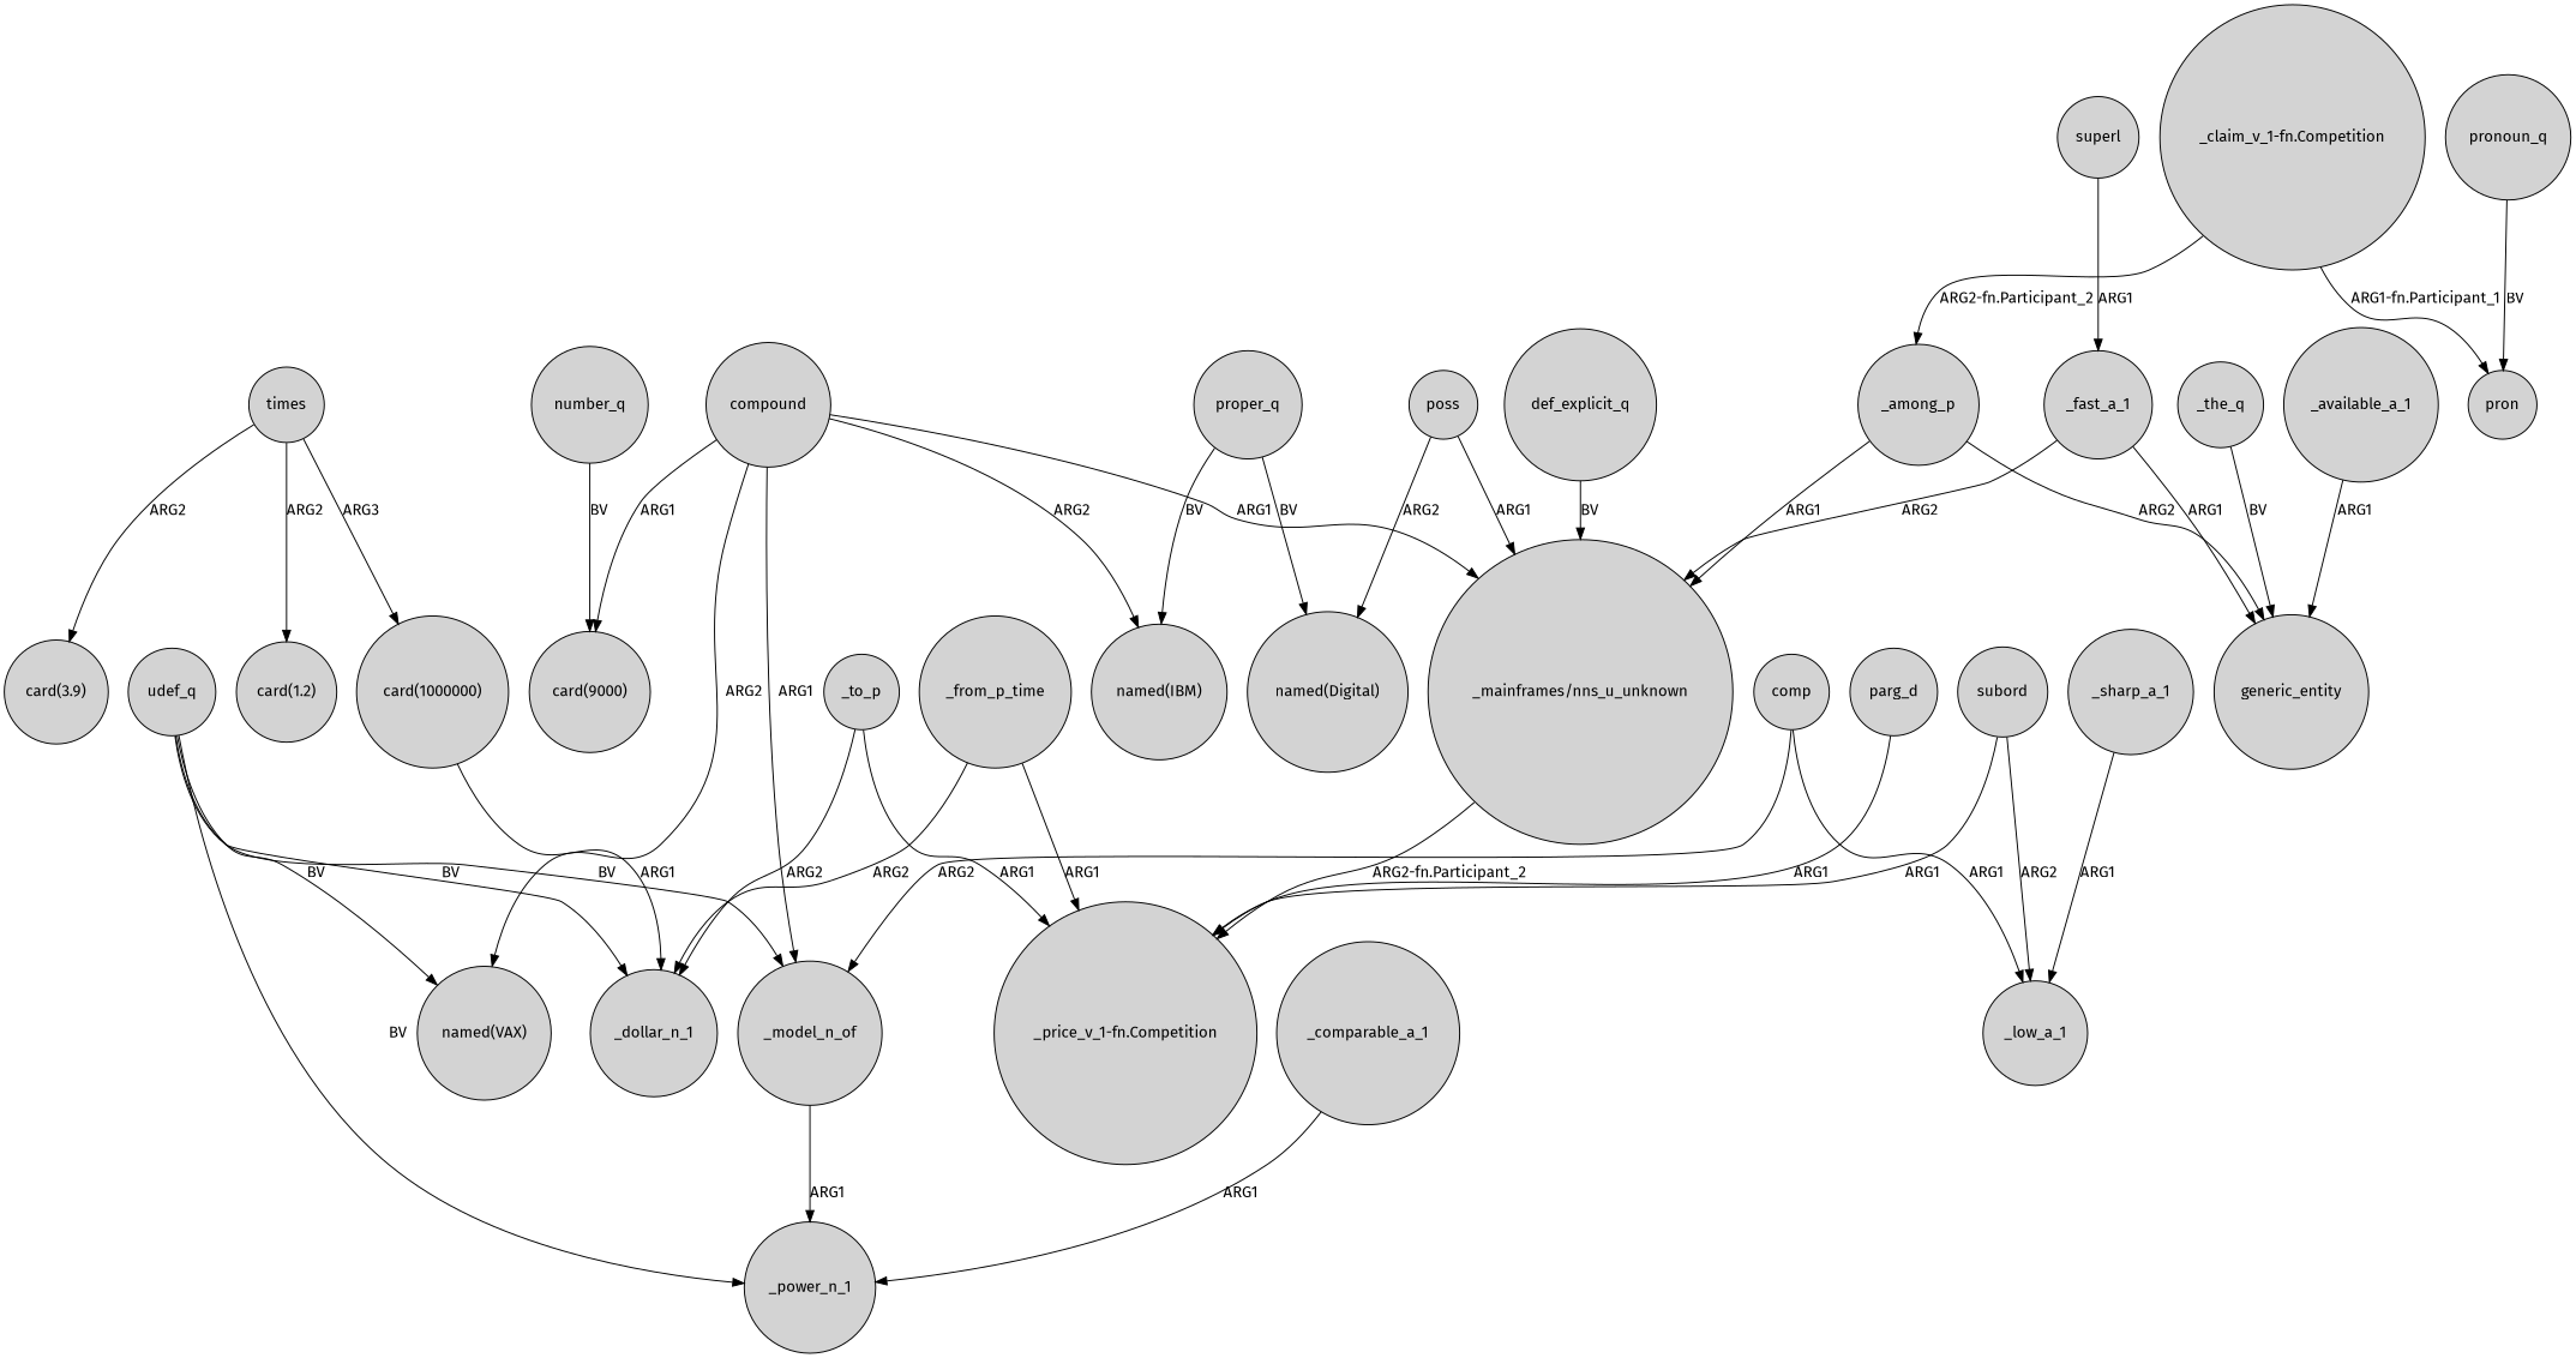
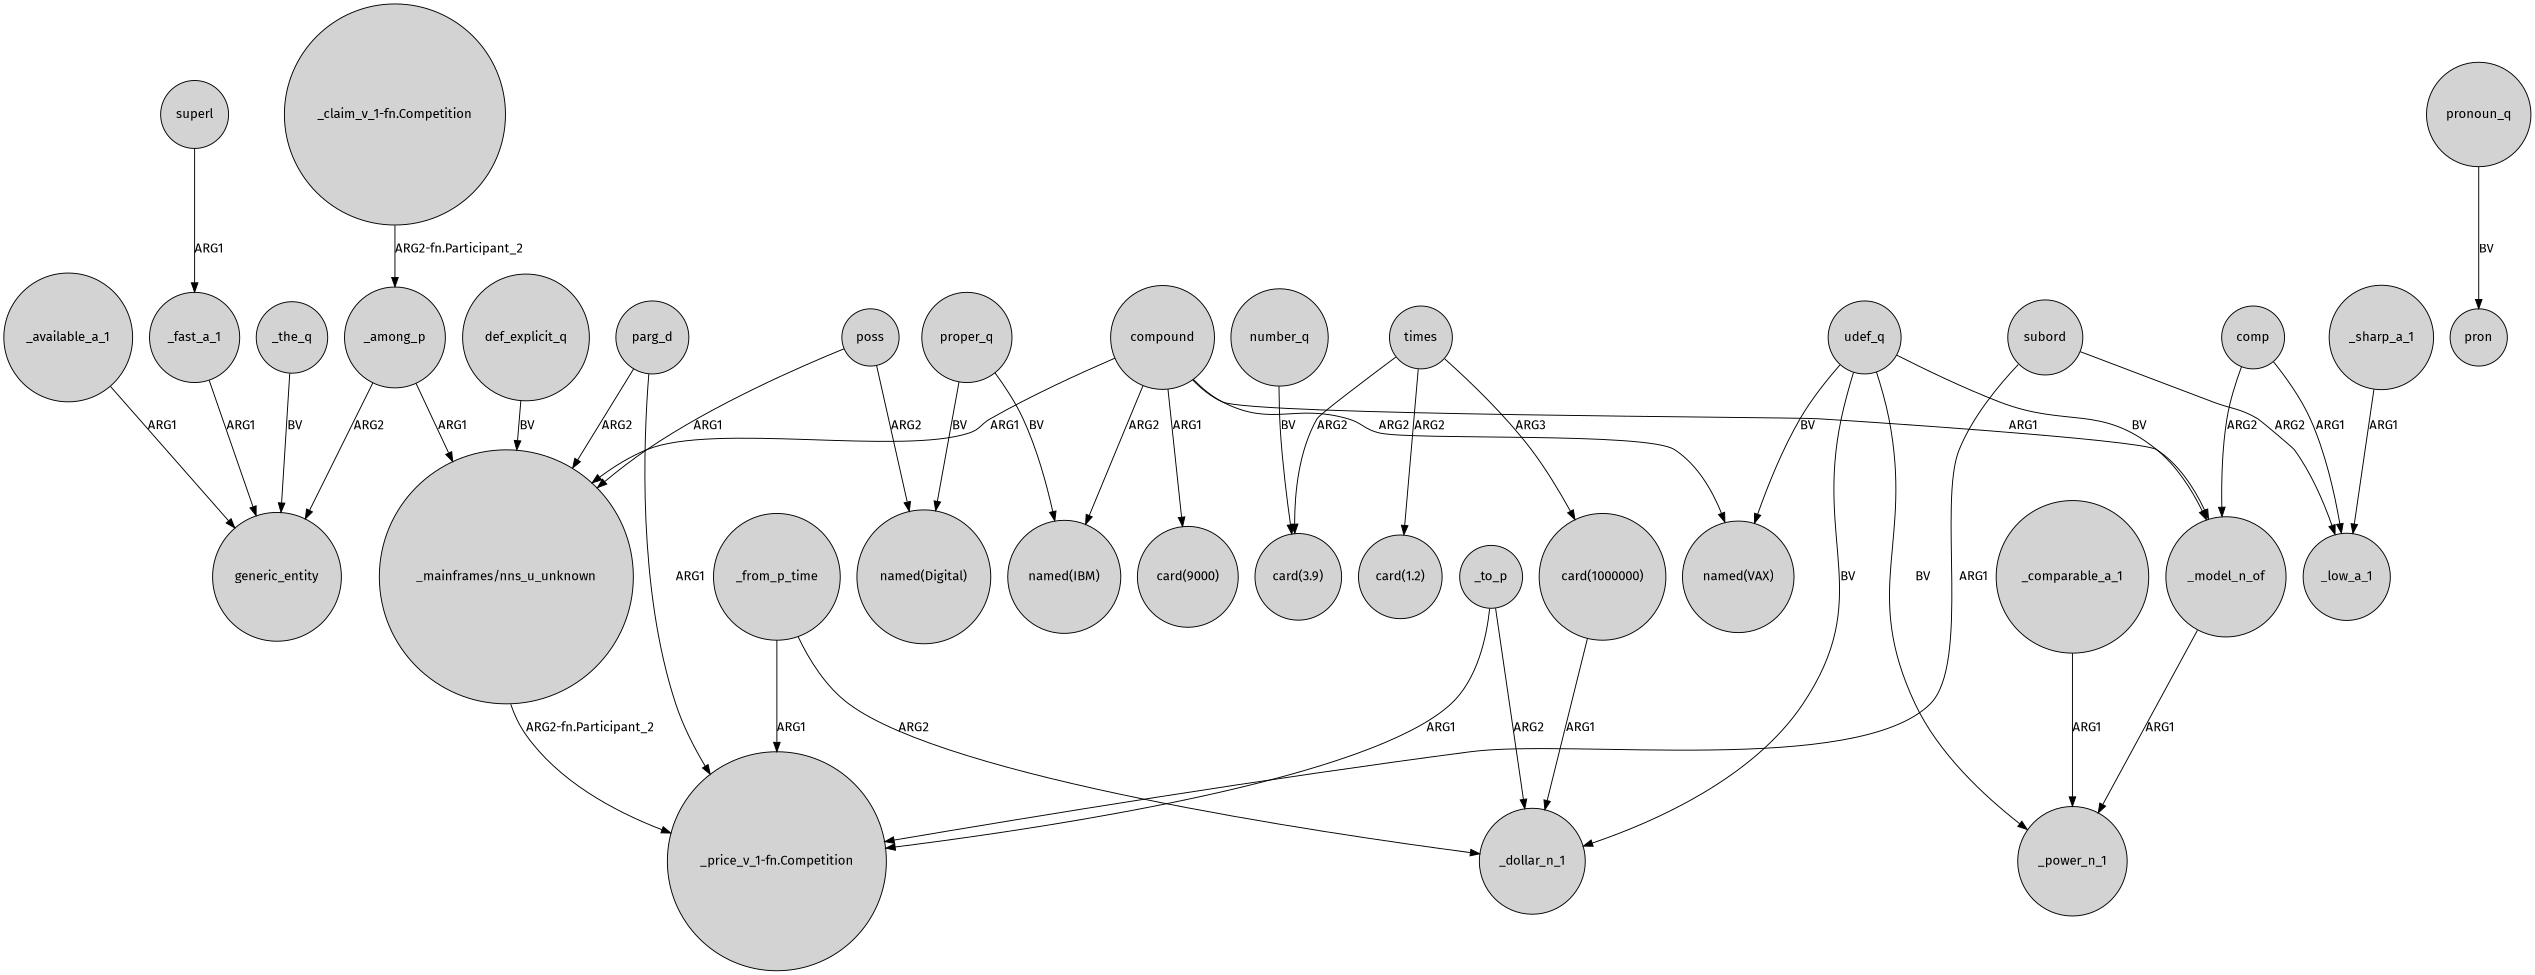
  digraph {
    fontname="Fira Sans"
    node [fontname="Fira Sans" shape=circle style=filled]
    edge [fontname="Fira Sans"]
    _among_p
    generic_entity
    "_mainframes/nns_u_unknown"
    "_price_v_1-fn.Competition"
    times
    "card(3.9)"
    "card(1.2)"
    "card(1000000)"
    _dollar_n_1
    comp
    _low_a_1
    _model_n_of
    _power_n_1
    _from_p_time
    _to_p
    subord
    compound
    "card(9000)"
    "named(VAX)"
    "named(IBM)"
    proper_q
    "named(Digital)"
    poss
    pronoun_q
    pron
    _fast_a_1
    udef_q
    _sharp_a_1
    "_claim_v_1-fn.Competition"
    _the_q
    number_q
    def_explicit_q
    parg_d
    _available_a_1
    superl
    _comparable_a_1
    _among_p -> generic_entity [label=ARG2]
    _among_p -> "_mainframes/nns_u_unknown" [label=ARG1]
    "_mainframes/nns_u_unknown" -> "_price_v_1-fn.Competition" [label="ARG2-fn.Participant_2"]
    times -> "card(3.9)" [label=ARG2]
    times -> "card(1.2)" [label=ARG2]
    times -> "card(1000000)" [label=ARG3]
    "card(1000000)" -> _dollar_n_1 [label=ARG1]
    comp -> _low_a_1 [label=ARG1]
    comp -> _model_n_of [label=ARG2]
    _model_n_of -> _power_n_1 [label=ARG1]
    _from_p_time -> "_price_v_1-fn.Competition" [label=ARG1]
    _from_p_time -> _dollar_n_1 [label=ARG2]
    _to_p -> "_price_v_1-fn.Competition" [label=ARG1]
    _to_p -> _dollar_n_1 [label=ARG2]
    subord -> "_price_v_1-fn.Competition" [label=ARG1]
    subord -> _low_a_1 [label=ARG2]
    compound -> "_mainframes/nns_u_unknown" [label=ARG1]
    compound -> _model_n_of [label=ARG1]
    compound -> "card(9000)" [label=ARG1]
    compound -> "named(VAX)" [label=ARG2]
    compound -> "named(IBM)" [label=ARG2]
    proper_q -> "named(IBM)" [label=BV]
    proper_q -> "named(Digital)" [label=BV]
    poss -> "_mainframes/nns_u_unknown" [label=ARG1]
    poss -> "named(Digital)" [label=ARG2]
    pronoun_q -> pron [label=BV]
    _fast_a_1 -> generic_entity [label=ARG1]
    udef_q -> _dollar_n_1 [label=BV]
    udef_q -> _model_n_of [label=BV]
    udef_q -> _power_n_1 [label=BV]
    udef_q -> "named(VAX)" [label=BV]
    _sharp_a_1 -> _low_a_1 [label=ARG1]
    "_claim_v_1-fn.Competition" -> _among_p [label="ARG2-fn.Participant_2"]
-   "_claim_v_1-fn.Competition" -> pron [label="ARG1-fn.Participant_1"]
    _the_q -> generic_entity [label=BV]
-   number_q -> "card(9000)" [label=BV]
+   number_q -> "card(3.9)" [label=BV]
    def_explicit_q -> "_mainframes/nns_u_unknown" [label=BV]
-   _fast_a_1 -> "_mainframes/nns_u_unknown" [label=ARG2]
+   parg_d -> "_mainframes/nns_u_unknown" [label=ARG2]
    parg_d -> "_price_v_1-fn.Competition" [label=ARG1]
    _available_a_1 -> generic_entity [label=ARG1]
    superl -> _fast_a_1 [label=ARG1]
    _comparable_a_1 -> _power_n_1 [label=ARG1]
  }
